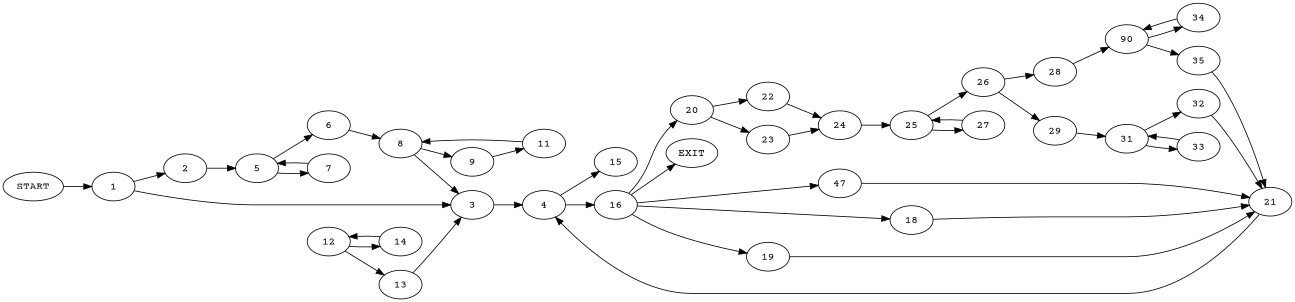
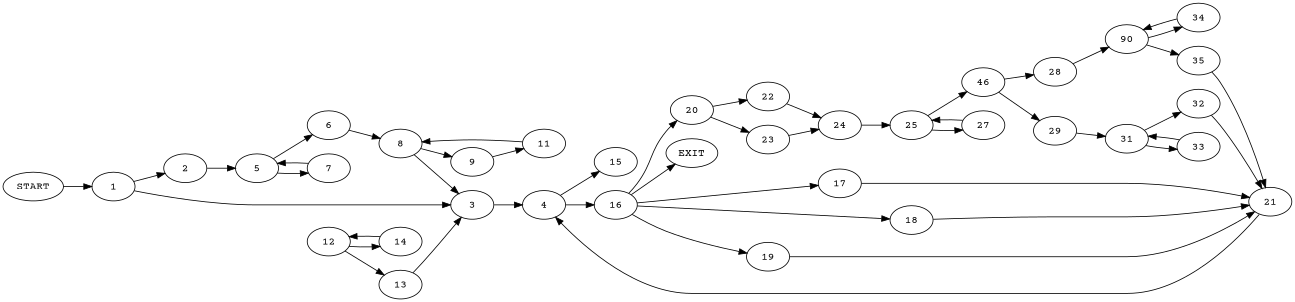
  digraph {
    fontname="Courier Prime"
    rankdir=LR
    node [fontname="Courier Prime"]
    edge [fontname="Courier Prime"]
    n1 [label=START]
    1
    2
    3
    n5 [label=EXIT]
    5
    4
    6
    7
    15
    16
-   17 [label=47]
+   17
    18
    19
    20
    8
    9
    11
    12
    13
    14
    21
    22
    23
    24
    25
-   26
+   26 [label=46]
    27
    28
    29
    n31 [label=90]
    31
    34
    35
    32
    33
    n1 -> 1
    1 -> 2
    1 -> 3
    2 -> 5
    3 -> 4
    5 -> 6
    5 -> 7
    4 -> 15
    4 -> 16
    6 -> 8
    7 -> 5
    16 -> n5
    16 -> 17
    16 -> 18
    16 -> 19
    16 -> 20
    17 -> 21
    18 -> 21
    19 -> 21
    20 -> 22
    20 -> 23
    8 -> 3
    8 -> 9
    9 -> 11
    11 -> 8
    12 -> 13
    12 -> 14
    13 -> 3
    14 -> 12
    21 -> 4
    22 -> 24
    23 -> 24
    24 -> 25
    25 -> 26
    25 -> 27
    26 -> 28
    26 -> 29
    27 -> 25
    28 -> n31
    29 -> 31
    n31 -> 34
    n31 -> 35
    31 -> 32
    31 -> 33
    34 -> n31
    35 -> 21
    32 -> 21
    33 -> 31
  }
